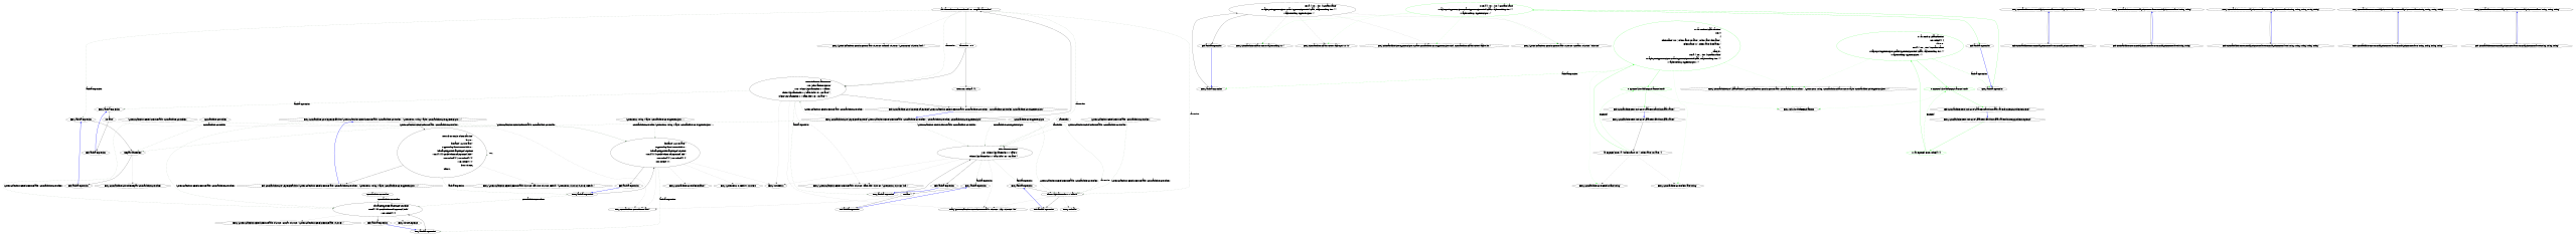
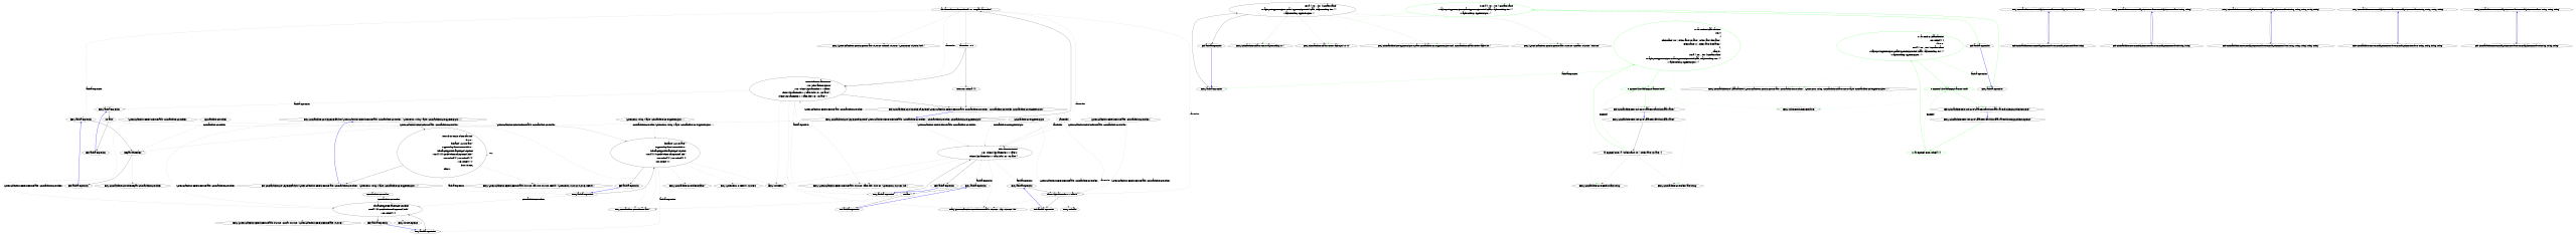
  digraph {
    node [cluster="lambda expression" file="Parser.cs"]
    edge [style=solid]
    n1 [cluster="System.Collections.Generic.IEnumerable<TSource>.IndexOf<TSource>(System.Func<TSource, bool>)" label="Entry System.Collections.Generic.IEnumerable<TSource>.IndexOf<TSource>(System.Func<TSource, bool>)" span="36-36"]
    n2 [cluster="System.Collections.Generic.IEnumerable<TSource>.TakeWhile<TSource>(System.Func<TSource, bool>)" label="Entry System.Collections.Generic.IEnumerable<TSource>.TakeWhile<TSource>(System.Func<TSource, bool>)" span="0-0"]
    n3 [cluster="Unk.Take" label="Entry Unk.Take"]
    n4 [cluster="System.Collections.Generic.IEnumerable<TSource>.Pairwise<TSource, TResult>(System.Func<TSource, TSource, TResult>)" label="Entry System.Collections.Generic.IEnumerable<TSource>.Pairwise<TSource, TResult>(System.Func<TSource, TSource, TResult>)" span="10-10"]
    n5 [cluster="System.Collections.Generic.IEnumerable<TSource>.Concat<TSource>(System.Collections.Generic.IEnumerable<TSource>)" label="Entry System.Collections.Generic.IEnumerable<TSource>.Concat<TSource>(System.Collections.Generic.IEnumerable<TSource>)" span="0-0"]
    n6 [label="Entry lambda expression" span="35-35"]
    n7 [label="v.IsValue()" span="35-35"]
    n8 [cluster="CommandLine.Core.Token.IsValue()" label="Entry CommandLine.Core.Token.IsValue()" span="73-73"]
    n9 [label="Exit lambda expression" span="35-35"]
    n10 [label="f.IsName() && s.IsValue()\r\n                            ? typeLookup(f.Text).Return(info =>\r\n                                   info.TargetType == TargetType.Sequence\r\n                                        ? new[] { f }.Concat(tokens.OfSequence(f, info))\r\n                                        : new Token[] { }, new Token[] { })\r\n                            : new Token[] { }" span="17-22"]
    n11 [label="Exit lambda expression" span="16-22"]
    n12 [label="Entry lambda expression" span="18-21"]
    n13 [cluster="Unk.Return" label="Entry Unk.Return"]
    n14 [cluster="CommandLine.Core.Token.IsName()" label="Entry CommandLine.Core.Token.IsName()" span="68-68"]
    n15 [cluster="System.Func<T, TResult>.Invoke(T)" label="Entry System.Func<T, TResult>.Invoke(T)" span="0-0"]
    n16 [label="Entry lambda expression" span="16-22"]
    n17 [label="info.TargetType == TargetType.Sequence\r\n                                        ? new[] { f }.Concat(tokens.OfSequence(f, info))\r\n                                        : new Token[] { }" span="19-21"]
    n18 [label="Exit lambda expression" span="18-21"]
    n19 [cluster="Unk.OfSequence" label="Entry Unk.OfSequence"]
    n20 [label="t.Equals(nameToken)" span="29-29"]
    n21 [label="Exit lambda expression" span="29-29"]
    n22 [cluster="CommandLine.Core.Token.Equals(CommandLine.Core.Token)" label="Entry CommandLine.Core.Token.Equals(CommandLine.Core.Token)" span="55-55"]
    n23 [label="Entry lambda expression" span="29-29"]
    n24 [label="info.MaxItems.Return(\r\n                            n => tokens.Skip(nameIndex + 1).Take(n),\r\n                                 tokens.Skip(nameIndex + 1).TakeWhile(v => v.IsValue()))" span="33-35"]
    n25 [label="Exit lambda expression" span="33-35"]
    n26 [label="Entry lambda expression" span="34-34"]
    n27 [cluster="System.Collections.Generic.IEnumerable<TSource>.Skip<TSource>(int)" label="Entry System.Collections.Generic.IEnumerable<TSource>.Skip<TSource>(int)" span="0-0"]
    n28 [label="Entry lambda expression" span="33-35"]
    n29 [label="tokens.Skip(nameIndex + 1).Take(n)" span="34-34"]
    n30 [label="Exit lambda expression" span="34-34"]
    n31 [label="Entry lambda expression" span="36-36"]
    n32 [label="v.IsValue()" span="36-36"]
    n33 [label="Exit lambda expression" span="36-36"]
    n34 [cluster="CommandLine.Core.Sequence.OfSequence(System.Collections.Generic.IEnumerable<CommandLine.Core.Token>, CommandLine.Core.Token, CommandLine.Core.TypeDescriptor)" label="Entry CommandLine.Core.Sequence.OfSequence(System.Collections.Generic.IEnumerable<CommandLine.Core.Token>, CommandLine.Core.Token, CommandLine.Core.TypeDescriptor)" span="27-27"]
    n35 [cluster="CommandLine.Core.Sequence.OfSequence(System.Collections.Generic.IEnumerable<CommandLine.Core.Token>, CommandLine.Core.Token, CommandLine.Core.TypeDescriptor)" label="var nameIndex = tokens.IndexOf(t => t.Equals(nameToken))" span="29-29"]
    n36 [cluster="CommandLine.Core.Sequence.OfSequence(System.Collections.Generic.IEnumerable<CommandLine.Core.Token>, CommandLine.Core.Token, CommandLine.Core.TypeDescriptor)" label="return info.NextValue.Return(\r\n                    _ => info.MaxItems.Return(\r\n                            n => tokens.Skip(nameIndex + 1).Take(n),\r\n                                 tokens.Skip(nameIndex + 1).TakeWhile(v => v.IsValue())),\r\n                    tokens.Skip(nameIndex + 1).TakeWhile(v => v.IsValue()));" span="32-36"]
    n37 [cluster="CommandLine.Core.Sequence.OfSequence(System.Collections.Generic.IEnumerable<CommandLine.Core.Token>, CommandLine.Core.Token, CommandLine.Core.TypeDescriptor)" label="nameIndex >= 0" span="30-30"]
    n38 [cluster="CommandLine.Core.Sequence.OfSequence(System.Collections.Generic.IEnumerable<CommandLine.Core.Token>, CommandLine.Core.Token, CommandLine.Core.TypeDescriptor)" label="Exit CommandLine.Core.Sequence.OfSequence(System.Collections.Generic.IEnumerable<CommandLine.Core.Token>, CommandLine.Core.Token, CommandLine.Core.TypeDescriptor)" span="27-27"]
    n39 [cluster="CommandLine.Core.Sequence.OfSequence(System.Collections.Generic.IEnumerable<CommandLine.Core.Token>, CommandLine.Core.Token, CommandLine.Core.TypeDescriptor)" label="return new Token[] { };" span="38-38"]
    n40 [cluster="CommandLine.Core.Sequence.Partition(System.Collections.Generic.IEnumerable<CommandLine.Core.Token>, System.Func<string, Maybe<CommandLine.Core.TypeDescriptor>>)" label="Entry CommandLine.Core.Sequence.Partition(System.Collections.Generic.IEnumerable<CommandLine.Core.Token>, System.Func<string, Maybe<CommandLine.Core.TypeDescriptor>>)" span="11-11"]
    n41 [cluster="CommandLine.Core.Sequence.Partition(System.Collections.Generic.IEnumerable<CommandLine.Core.Token>, System.Func<string, Maybe<CommandLine.Core.TypeDescriptor>>)" label="return from tseq in tokens.Pairwise(\r\n                (f, s) =>\r\n                        f.IsName() && s.IsValue()\r\n                            ? typeLookup(f.Text).Return(info =>\r\n                                   info.TargetType == TargetType.Sequence\r\n                                        ? new[] { f }.Concat(tokens.OfSequence(f, info))\r\n                                        : new Token[] { }, new Token[] { })\r\n                            : new Token[] { })\r\n                   from t in tseq\r\n                   select t;" span="15-24"]
    n42 [cluster="CommandLine.Core.Sequence.Partition(System.Collections.Generic.IEnumerable<CommandLine.Core.Token>, System.Func<string, Maybe<CommandLine.Core.TypeDescriptor>>)" label="Exit CommandLine.Core.Sequence.Partition(System.Collections.Generic.IEnumerable<CommandLine.Core.Token>, System.Func<string, Maybe<CommandLine.Core.TypeDescriptor>>)" span="11-11"]
    n43 [label="System.Collections.Generic.IEnumerable<CommandLine.Core.Token>" cluster=""]
    n44 [label="System.Func<string, Maybe<CommandLine.Core.TypeDescriptor>>" cluster=""]
    n45 [label="CommandLine.Core.Token" cluster=""]
    n46 [label="CommandLine.Core.Token" cluster=""]
    n47 [label="System.Collections.Generic.IEnumerable<CommandLine.Core.Token>" cluster=""]
    n48 [label="CommandLine.Core.TypeDescriptor" cluster=""]
    n49 [label=nameIndex cluster=""]
    n50 [cluster="CommandLine.Infrastructure.Maybe.Nothing<T>()" file="ParserResult.cs" label="Entry CommandLine.Infrastructure.Maybe.Nothing<T>()" span="66-66"]
    n51 [cluster="System.Collections.Generic.IEnumerable<TSource>.Contains<TSource>(TSource)" file="ParserResult.cs" label="Entry System.Collections.Generic.IEnumerable<TSource>.Contains<TSource>(TSource)" span="0-0"]
    n52 [cluster="CommandLine.Core.Scalar.Partition(System.Collections.Generic.IEnumerable<CommandLine.Core.Token>, System.Func<string, CommandLine.Infrastructure.Maybe<CommandLine.Core.TypeDescriptor>>)" file="ParserResult.cs" label="Entry CommandLine.Core.Scalar.Partition(System.Collections.Generic.IEnumerable<CommandLine.Core.Token>, System.Func<string, CommandLine.Infrastructure.Maybe<CommandLine.Core.TypeDescriptor>>)" span="11-11"]
    n53 [cluster="CommandLine.Infrastructure.Maybe.Just<T>(T)" file="ParserResult.cs" label="Entry CommandLine.Infrastructure.Maybe.Just<T>(T)" span="71-71"]
    n54 [cluster="CommandLine.Tests.Unit.Core.ScalarTests.Partition_scalar_values()" file="ParserResult.cs" label="Entry CommandLine.Tests.Unit.Core.ScalarTests.Partition_scalar_values()" span="28-28"]
    n55 [cluster="CommandLine.Tests.Unit.Core.ScalarTests.Partition_scalar_values()" file="ParserResult.cs" label="var expected = new [] { Token.Name(''str''), Token.Value(''strvalue'') }" span="30-30"]
    n56 [cluster="CommandLine.Tests.Unit.Core.ScalarTests.Partition_scalar_values()" color=green community=0 file="ParserResult.cs" label="0: var result = Scalar.Partition(\r\n                new []\r\n                    {\r\n                        Token.Name(''str''), Token.Value(''strvalue''), Token.Value(''freevalue''),\r\n                        Token.Name(''x''), Token.Value(''freevalue2'')\r\n                    },\r\n                name =>\r\n                    new[] { ''str'', ''int'' }.Contains(name)\r\n                        ? Maybe.Just(TypeDescriptor.Create(TypeDescriptorKind.Scalar, Maybe.Nothing<int>()))\r\n                        : Maybe.Nothing<TypeDescriptor>())" span="32-41"]
    n57 [cluster="CommandLine.Tests.Unit.Core.ScalarTests.Partition_scalar_values()" color=green community=0 file="ParserResult.cs" label="0: expected.ShouldAllBeEquivalentTo(result)" span="43-43"]
    n58 [cluster="CommandLine.Core.Token.Name(string)" file="ParserResult.cs" label="Entry CommandLine.Core.Generic.Name(string)" span="19-19"]
    n59 [cluster="CommandLine.Core.Token.Value(string)" file="ParserResult.cs" label="Entry CommandLine.Core.Token.Value(string)" span="24-24"]
    n60 [file="ParserResult.cs" label="Entry lambda expression" span="38-41"]
    n61 [cluster="CommandLine.Tests.Unit.Core.ScalarTests.Partition_scalar_values()" file="ParserResult.cs" label="Exit CommandLine.Tests.Unit.Core.ScalarTests.Partition_scalar_values()" span="28-28"]
-   n62 [cluster="Unk.ShouldAllBeEquivalentTo" file="ParserResult.cs" label="Entry Unk.ShouldAllBeEquivalentTo"]
+   n62 [cluster="Unk.ShouldAllBeEquivalentTo" file="ParserResult.cs" label="Entry Unk.AssemblyLicenseAttribute"]
    n63 [file="ParserResult.cs" label="new[] { ''str'', ''int'' }.Contains(name)\r\n                        ? Maybe.Just(TypeDescriptor.Create(TypeDescriptorKind.Scalar, Maybe.Nothing<int>()))\r\n                        : Maybe.Nothing<TypeDescriptor>()" span="39-41"]
    n64 [cluster="CommandLine.Tests.Unit.Core.ScalarTests.Partition_scalar_values_from_empty_token_sequence()" file="ParserResult.cs" label="Entry CommandLine.Tests.Unit.Core.ScalarTests.Partition_scalar_values_from_empty_token_sequence()" span="13-13"]
    n65 [cluster="CommandLine.Tests.Unit.Core.ScalarTests.Partition_scalar_values_from_empty_token_sequence()" color=green community=0 file="ParserResult.cs" label="0: var expected = new Token[] { }" span="15-15"]
    n66 [cluster="CommandLine.Tests.Unit.Core.ScalarTests.Partition_scalar_values_from_empty_token_sequence()" color=green community=0 file="ParserResult.cs" label="0: var result = Scalar.Partition(\r\n                new Token[] { },\r\n                name =>\r\n                    new[] { ''str'', ''int'' }.Contains(name)\r\n                        ? Maybe.Just(TypeDescriptor.Create(TypeDescriptorKind.Scalar, Maybe.Nothing<int>()))\r\n                        : Maybe.Nothing<TypeDescriptor>())" span="17-22"]
    n67 [cluster="CommandLine.Tests.Unit.Core.ScalarTests.Partition_scalar_values_from_empty_token_sequence()" color=green community=0 file="ParserResult.cs" label="0: expected.ShouldAllBeEquivalentTo(result)" span="24-24"]
    n68 [file="ParserResult.cs" label="Entry lambda expression" span="19-22"]
    n69 [cluster="CommandLine.Tests.Unit.Core.ScalarTests.Partition_scalar_values_from_empty_token_sequence()" file="ParserResult.cs" label="Exit CommandLine.Tests.Unit.Core.ScalarTests.Partition_scalar_values_from_empty_token_sequence()" span="13-13"]
    n70 [color=green community=0 file="ParserResult.cs" label="0: new[] { ''str'', ''int'' }.Contains(name)\r\n                        ? Maybe.Just(TypeDescriptor.Create(TypeDescriptorKind.Scalar, Maybe.Nothing<int>()))\r\n                        : Maybe.Nothing<TypeDescriptor>()" span="20-22"]
    n71 [cluster="CommandLine.Core.TypeDescriptor.Create(CommandLine.Core.TypeDescriptorKind, CommandLine.Infrastructure.Maybe<int>)" file="ParserResult.cs" label="Entry CommandLine.Core.TypeDescriptor.Create(CommandLine.Core.TypeDescriptorKind, CommandLine.Infrastructure.Maybe<int>)" span="36-36"]
    n72 [file="ParserResult.cs" label="Exit lambda expression" span="38-41"]
    n73 [file="ParserResult.cs" label="Exit lambda expression" span="19-22"]
    n74 [cluster="CommandLine.Text.AssemblyLicenseAttribute.AssemblyLicenseAttribute(string)" file="ParserTests.cs" label="Entry CommandLine.Text.AssemblyLicenseAttribute.AssemblyLicenseAttribute(string)" span="18-18"]
    n75 [cluster="CommandLine.Text.AssemblyLicenseAttribute.AssemblyLicenseAttribute(string)" file="ParserTests.cs" label="Exit CommandLine.Text.AssemblyLicenseAttribute.AssemblyLicenseAttribute(string)" span="18-18"]
    n76 [cluster="CommandLine.Text.AssemblyLicenseAttribute.AssemblyLicenseAttribute(string, string)" file="ParserTests.cs" label="Entry CommandLine.Text.AssemblyLicenseAttribute.AssemblyLicenseAttribute(string, string)" span="29-29"]
    n77 [cluster="CommandLine.Text.AssemblyLicenseAttribute.AssemblyLicenseAttribute(string, string)" file="ParserTests.cs" label="Exit CommandLine.Text.AssemblyLicenseAttribute.AssemblyLicenseAttribute(string, string)" span="29-29"]
    n78 [cluster="CommandLine.Text.AssemblyLicenseAttribute.AssemblyLicenseAttribute(string, string, string, string, string)" file="ParserTests.cs" label="Entry CommandLine.Text.AssemblyLicenseAttribute.AssemblyLicenseAttribute(string, string, string, string, string)" span="68-68"]
    n79 [cluster="CommandLine.Text.AssemblyLicenseAttribute.AssemblyLicenseAttribute(string, string, string, string, string)" file="ParserTests.cs" label="Exit CommandLine.Text.AssemblyLicenseAttribute.AssemblyLicenseAttribute(string, string, string, string, string)" span="68-68"]
    n80 [cluster="CommandLine.Text.AssemblyLicenseAttribute.AssemblyLicenseAttribute(string, string, string, string)" file="ParserTests.cs" label="Entry CommandLine.Text.AssemblyLicenseAttribute.AssemblyLicenseAttribute(string, string, string, string)" span="54-54"]
    n81 [cluster="CommandLine.Text.AssemblyLicenseAttribute.AssemblyLicenseAttribute(string, string, string, string)" file="ParserTests.cs" label="Exit CommandLine.Text.AssemblyLicenseAttribute.AssemblyLicenseAttribute(string, string, string, string)" span="54-54"]
    n82 [cluster="CommandLine.Text.AssemblyLicenseAttribute.AssemblyLicenseAttribute(string, string, string)" file="ParserTests.cs" label="Entry CommandLine.Text.AssemblyLicenseAttribute.AssemblyLicenseAttribute(string, string, string)" span="41-41"]
    n83 [cluster="CommandLine.Text.AssemblyLicenseAttribute.AssemblyLicenseAttribute(string, string, string)" file="ParserTests.cs" label="Exit CommandLine.Text.AssemblyLicenseAttribute.AssemblyLicenseAttribute(string, string, string)" span="41-41"]
    n6 -> n7
    n7 -> n8 [style=dotted]
    n7 -> n9
    n9 -> n6 [color=blue style=bold]
    n10 -> n8 [style=dotted]
    n10 -> n11
    n10 -> n12 [color=darkseagreen4 label="lambda expression" style=dashed]
    n10 -> n13 [style=dotted]
    n10 -> n14 [style=dotted]
    n10 -> n15 [style=dotted]
    n11 -> n16 [color=blue style=bold]
    n12 -> n17
    n16 -> n10
    n16 -> n17 [color=darkseagreen4 label="CommandLine.Core.Token" style=dashed]
    n17 -> n5 [style=dotted]
    n17 -> n18
    n17 -> n19 [style=dotted]
    n18 -> n12 [color=blue style=bold]
    n20 -> n21
    n20 -> n22 [style=dotted]
    n21 -> n23 [color=blue style=bold]
    n23 -> n20
    n24 -> n2 [style=dotted]
    n24 -> n6 [color=darkseagreen4 label="lambda expression" style=dashed]
    n24 -> n13 [style=dotted]
    n24 -> n25
    n24 -> n26 [color=darkseagreen4 label="lambda expression" style=dashed]
    n24 -> n27 [style=dotted]
    n25 -> n28 [color=blue style=bold]
    n26 -> n29
    n28 -> n24
    n29 -> n3 [style=dotted]
    n29 -> n27 [style=dotted]
    n29 -> n30
    n30 -> n26 [color=blue style=bold]
    n31 -> n32
    n32 -> n8 [style=dotted]
    n32 -> n33
    n33 -> n31 [color=blue style=bold]
    n34 -> n20 [color=darkseagreen4 label="CommandLine.Core.Token" style=dashed]
    n34 -> n24 [color=darkseagreen4 label="System.Collections.Generic.IEnumerable<CommandLine.Core.Token>" style=dashed]
    n34 -> n29 [color=darkseagreen4 label="System.Collections.Generic.IEnumerable<CommandLine.Core.Token>" style=dashed]
    n34 -> n35
    n34 -> n36 [color=darkseagreen4 label="System.Collections.Generic.IEnumerable<CommandLine.Core.Token>" style=dashed]
    n35 -> n1 [style=dotted]
    n35 -> n23 [color=darkseagreen4 label="lambda expression" style=dashed]
    n35 -> n24 [color=darkseagreen4 label=nameIndex style=dashed]
    n35 -> n29 [color=darkseagreen4 label=nameIndex style=dashed]
    n35 -> n36 [color=darkseagreen4 label=nameIndex style=dashed]
    n35 -> n37 [color=darkseagreen4]
    n36 -> n2 [style=dotted]
    n36 -> n13 [style=dotted]
    n36 -> n27 [style=dotted]
    n36 -> n28 [color=darkseagreen4 label="lambda expression" style=dashed]
    n36 -> n31 [color=darkseagreen4 label="lambda expression" style=dashed]
    n36 -> n38
    n37 -> n36
    n37 -> n39
    n38 -> n34 [color=blue style=bold]
    n39 -> n38
    n40 -> n10 [color=darkseagreen4 label="System.Collections.Generic.IEnumerable<CommandLine.Core.Token>" style=dashed]
    n40 -> n17 [color=darkseagreen4 label="System.Collections.Generic.IEnumerable<CommandLine.Core.Token>" style=dashed]
    n40 -> n41
    n41 -> n4 [style=dotted]
    n41 -> n16 [color=darkseagreen4 label="lambda expression" style=dashed]
    n41 -> n41 [color=darkseagreen4 label=tseq style=dashed]
    n41 -> n42
    n42 -> n40 [color=blue style=bold]
    n43 -> n10 [color=darkseagreen4 label="System.Collections.Generic.IEnumerable<CommandLine.Core.Token>" style=dashed]
    n43 -> n17 [color=darkseagreen4 label="System.Collections.Generic.IEnumerable<CommandLine.Core.Token>" style=dashed]
    n44 -> n10 [color=darkseagreen4 label="System.Func<string, Maybe<CommandLine.Core.TypeDescriptor>>" style=dashed]
    n45 -> n17 [color=darkseagreen4 label="CommandLine.Core.Token" style=dashed]
    n46 -> n20 [color=darkseagreen4 label="CommandLine.Core.Token" style=dashed]
    n47 -> n24 [color=darkseagreen4 label="System.Collections.Generic.IEnumerable<CommandLine.Core.Token>" style=dashed]
    n47 -> n29 [color=darkseagreen4 label="System.Collections.Generic.IEnumerable<CommandLine.Core.Token>" style=dashed]
    n48 -> n24 [color=darkseagreen4 label="CommandLine.Core.TypeDescriptor" style=dashed]
    n49 -> n24 [color=darkseagreen4 label=nameIndex style=dashed]
    n49 -> n29 [color=darkseagreen4 label=nameIndex style=dashed]
    n54 -> n55
    n55 -> n56 [color=green]
    n55 -> n57 [color=green label=expected style=dashed]
    n55 -> n58 [style=dotted]
    n55 -> n59 [style=dotted]
    n56 -> n52 [color=green style=dotted]
    n56 -> n57 [color=green]
    n56 -> n58 [color=green style=dotted]
    n56 -> n59 [color=green style=dotted]
    n56 -> n60 [color=green label="lambda expression" style=dashed]
    n57 -> n61 [color=green]
    n57 -> n62 [color=green style=dotted]
    n60 -> n63
    n61 -> n54 [color=blue style=bold]
    n63 -> n50 [style=dotted]
    n63 -> n51 [style=dotted]
    n63 -> n53 [style=dotted]
    n63 -> n71 [style=dotted]
    n63 -> n72
    n64 -> n65 [color=green]
    n65 -> n66 [color=green]
    n65 -> n67 [color=green label=expected style=dashed]
    n66 -> n52 [color=green style=dotted]
    n66 -> n67 [color=green]
    n66 -> n68 [color=green label="lambda expression" style=dashed]
    n67 -> n62 [color=green style=dotted]
    n67 -> n69 [color=green]
    n68 -> n70 [color=green]
    n69 -> n64 [color=blue style=bold]
    n70 -> n50 [color=green style=dotted]
    n70 -> n51 [color=green style=dotted]
    n70 -> n53 [color=green style=dotted]
    n70 -> n71 [color=green style=dotted]
    n70 -> n73 [color=green]
    n72 -> n60 [color=blue style=bold]
    n73 -> n68 [color=blue style=bold]
    n74 -> n75
    n75 -> n74 [color=blue style=bold]
    n76 -> n77
    n77 -> n76 [color=blue style=bold]
    n78 -> n79
    n79 -> n78 [color=blue style=bold]
    n80 -> n81
    n81 -> n80 [color=blue style=bold]
    n82 -> n83
    n83 -> n82 [color=blue style=bold]
  }
